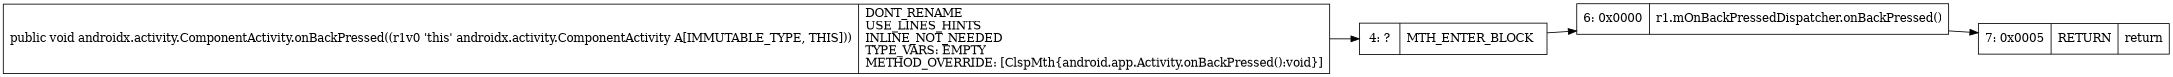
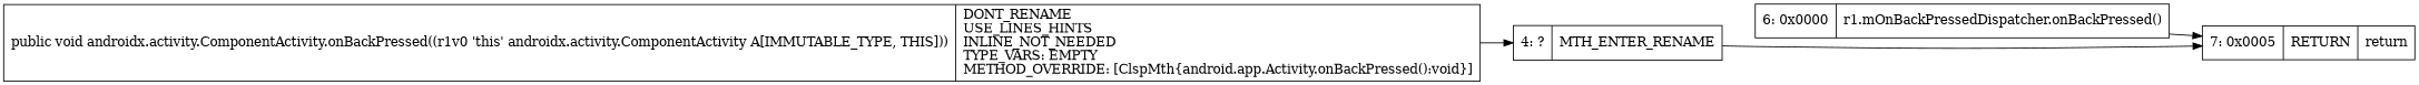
  digraph {
    rankdir=LR
    node [shape=record]
-   n1 [label="{4\:\ ?|MTH_ENTER_BLOCK\l}"]
+   n1 [label="{4\:\ ?|MTH_ENTER_RENAME\l}"]
    n2 [label="{6\:\ 0x0000|r1.mOnBackPressedDispatcher.onBackPressed()\l}"]
    n3 [label="{7\:\ 0x0005|RETURN\l|return\l}"]
    n4 [label="{public void androidx.activity.ComponentActivity.onBackPressed((r1v0 'this' androidx.activity.ComponentActivity A[IMMUTABLE_TYPE, THIS]))  | DONT_RENAME\lUSE_LINES_HINTS\lINLINE_NOT_NEEDED\lTYPE_VARS: EMPTY\lMETHOD_OVERRIDE: [ClspMth\{android.app.Activity.onBackPressed():void\}]\l}"]
-   n1 -> n2
+   n1 -> n3
    n2 -> n3
    n4 -> n1
  }
